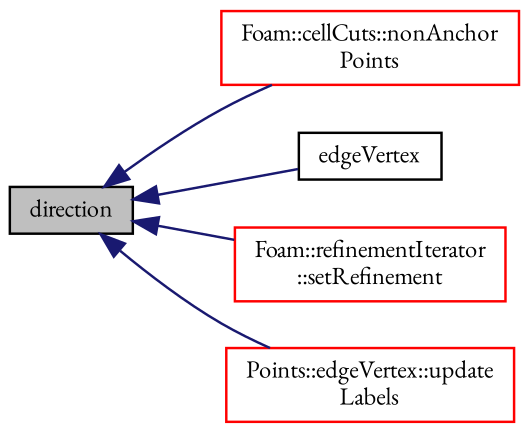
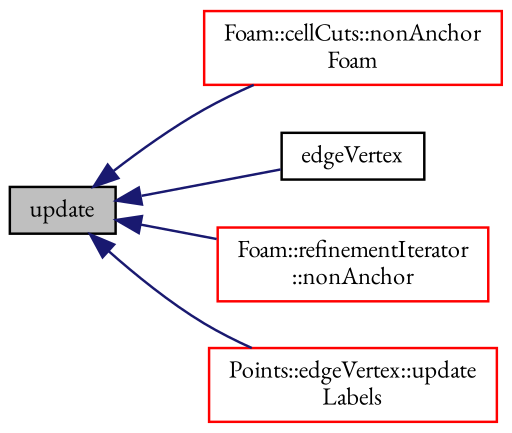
  digraph {
    fontname="EB Garamond"
    rankdir=LR
    node [color=red fontname="EB Garamond" fontsize=10 shape=record]
    edge [color=midnightblue dir=back fontname="EB Garamond" fontsize=10 labelfontname=Helvetica labelfontsize=10 style=solid]
-   n1 [color=black fillcolor=grey75 fontcolor=black height=0.2 label=direction style=filled width=0.4]
-   n2 [height=0.2 label="Foam::cellCuts::nonAnchor\lPoints" width=0.4]
+   n1 [color=black fillcolor=grey75 fontcolor=black height=0.2 label=update style=filled width=0.4]
+   n2 [height=0.2 label="Foam::cellCuts::nonAnchor\lFoam" width=0.4]
    n3 [color=black height=0.2 label=edgeVertex width=0.4]
-   n4 [height=0.2 label="Foam::refinementIterator\l::setRefinement" width=0.4]
+   n4 [height=0.2 label="Foam::refinementIterator\l::nonAnchor" width=0.4]
    n5 [height=0.2 label="Points::edgeVertex::update\lLabels" width=0.4]
    n1 -> n2
    n1 -> n3
    n1 -> n4
    n1 -> n5
  }
